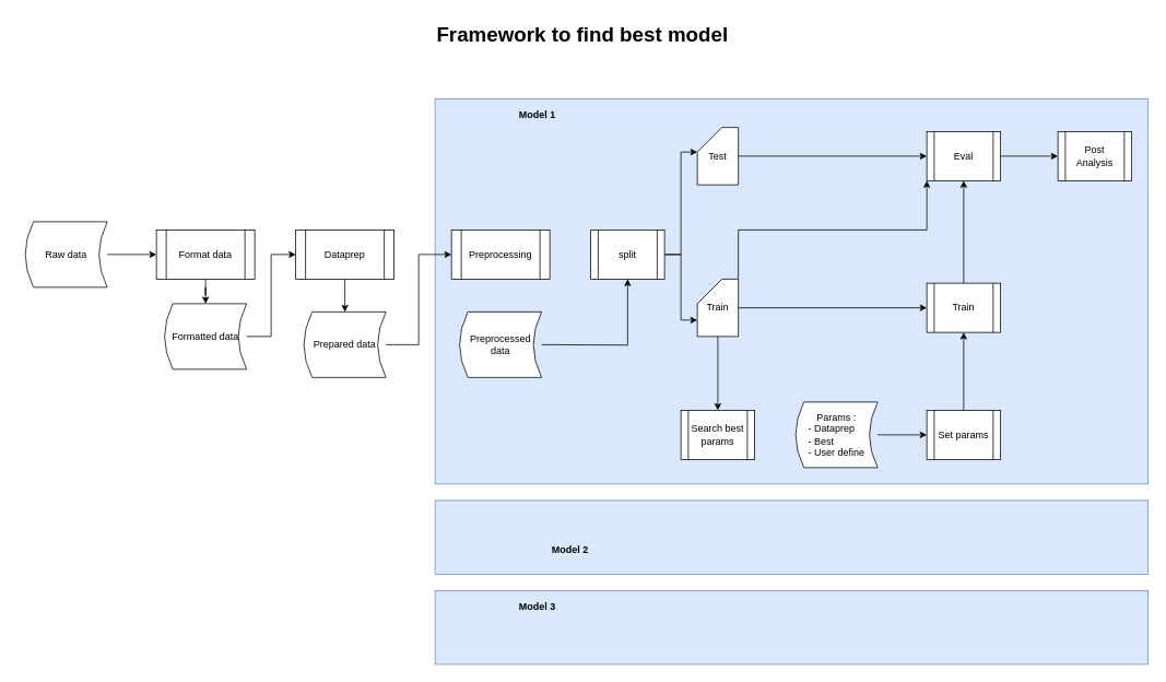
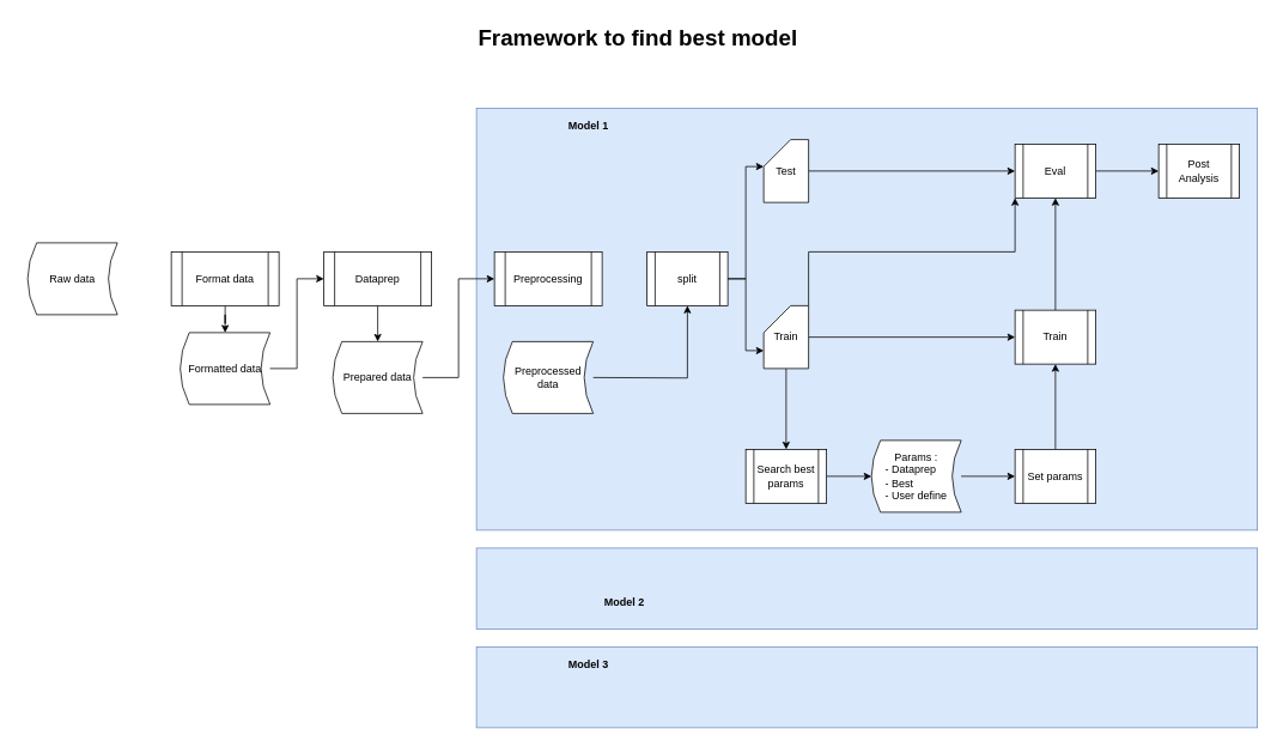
  <mxCell id="0" />
  <mxCell id="1" parent="0" />
  <mxCell id="2" value="" style="rounded=0;whiteSpace=wrap;html=1;fillColor=#dae8fc;strokeColor=#6c8ebf;" parent="1" vertex="1"><mxGeometry x="530" y="120" width="870" height="470" as="geometry" /></mxCell>
- <mxCell id="3" style="edgeStyle=orthogonalEdgeStyle;rounded=0;orthogonalLoop=1;jettySize=auto;html=1;entryX=0;entryY=0.5;entryDx=0;entryDy=0;" parent="1" source="4" target="6" edge="1"><mxGeometry relative="1" as="geometry" /></mxCell>
  <mxCell id="4" value="Raw data" style="shape=dataStorage;whiteSpace=wrap;html=1;" parent="1" vertex="1"><mxGeometry x="30" y="270" width="100" height="80" as="geometry" /></mxCell>
  <mxCell id="5" style="edgeStyle=orthogonalEdgeStyle;rounded=0;orthogonalLoop=1;jettySize=auto;html=1;exitX=0.5;exitY=1;exitDx=0;exitDy=0;" parent="1" source="6" target="10" edge="1"><mxGeometry relative="1" as="geometry" /></mxCell>
  <mxCell id="6" value="Format data" style="shape=process;whiteSpace=wrap;html=1;backgroundOutline=1;" parent="1" vertex="1"><mxGeometry x="190" y="280" width="120" height="60" as="geometry" /></mxCell>
  <mxCell id="7" style="edgeStyle=orthogonalEdgeStyle;rounded=0;orthogonalLoop=1;jettySize=auto;html=1;exitX=0.5;exitY=1;exitDx=0;exitDy=0;entryX=0.5;entryY=0;entryDx=0;entryDy=0;" parent="1" source="8" target="12" edge="1"><mxGeometry relative="1" as="geometry" /></mxCell>
  <mxCell id="8" value="Dataprep" style="shape=process;whiteSpace=wrap;html=1;backgroundOutline=1;" parent="1" vertex="1"><mxGeometry x="360" y="280" width="120" height="60" as="geometry" /></mxCell>
  <mxCell id="9" style="edgeStyle=orthogonalEdgeStyle;rounded=0;orthogonalLoop=1;jettySize=auto;html=1;exitX=1;exitY=0.5;exitDx=0;exitDy=0;entryX=0;entryY=0.5;entryDx=0;entryDy=0;" parent="1" source="10" target="8" edge="1"><mxGeometry relative="1" as="geometry" /></mxCell>
  <mxCell id="10" value="Formatted data" style="shape=dataStorage;whiteSpace=wrap;html=1;" parent="1" vertex="1"><mxGeometry x="200" y="370" width="100" height="80" as="geometry" /></mxCell>
  <mxCell id="11" style="edgeStyle=orthogonalEdgeStyle;rounded=0;orthogonalLoop=1;jettySize=auto;html=1;exitX=1;exitY=0.5;exitDx=0;exitDy=0;entryX=0;entryY=0.5;entryDx=0;entryDy=0;" parent="1" source="12" target="13" edge="1"><mxGeometry relative="1" as="geometry" /></mxCell>
  <mxCell id="12" value="Prepared data" style="shape=dataStorage;whiteSpace=wrap;html=1;" parent="1" vertex="1"><mxGeometry x="370" y="380" width="100" height="80" as="geometry" /></mxCell>
  <mxCell id="13" value="Preprocessing" style="shape=process;whiteSpace=wrap;html=1;backgroundOutline=1;" parent="1" vertex="1"><mxGeometry x="550" y="280" width="120" height="60" as="geometry" /></mxCell>
  <mxCell id="14" style="edgeStyle=orthogonalEdgeStyle;rounded=0;orthogonalLoop=1;jettySize=auto;html=1;entryX=0.5;entryY=1;entryDx=0;entryDy=0;" parent="1" target="18" edge="1"><mxGeometry relative="1" as="geometry"><mxPoint x="660" y="420" as="sourcePoint" /></mxGeometry></mxCell>
  <mxCell id="15" value="Preprocessed data" style="shape=dataStorage;whiteSpace=wrap;html=1;" parent="1" vertex="1"><mxGeometry x="560" y="380" width="100" height="80" as="geometry" /></mxCell>
  <mxCell id="16" style="edgeStyle=orthogonalEdgeStyle;rounded=0;orthogonalLoop=1;jettySize=auto;html=1;exitX=1;exitY=0.5;exitDx=0;exitDy=0;entryX=0;entryY=0;entryDx=0;entryDy=30;entryPerimeter=0;" parent="1" source="18" target="24" edge="1"><mxGeometry relative="1" as="geometry" /></mxCell>
  <mxCell id="17" style="edgeStyle=orthogonalEdgeStyle;rounded=0;orthogonalLoop=1;jettySize=auto;html=1;exitX=1;exitY=0.5;exitDx=0;exitDy=0;entryX=0;entryY=0;entryDx=0;entryDy=50;entryPerimeter=0;" parent="1" source="18" target="22" edge="1"><mxGeometry relative="1" as="geometry" /></mxCell>
  <mxCell id="18" value="split" style="shape=process;whiteSpace=wrap;html=1;backgroundOutline=1;" parent="1" vertex="1"><mxGeometry x="720" y="280" width="90" height="60" as="geometry" /></mxCell>
  <mxCell id="19" style="edgeStyle=orthogonalEdgeStyle;rounded=0;orthogonalLoop=1;jettySize=auto;html=1;exitX=0.5;exitY=1;exitDx=0;exitDy=0;exitPerimeter=0;entryX=0.5;entryY=0;entryDx=0;entryDy=0;" parent="1" source="22" target="26" edge="1"><mxGeometry relative="1" as="geometry" /></mxCell>
  <mxCell id="20" style="edgeStyle=orthogonalEdgeStyle;rounded=0;orthogonalLoop=1;jettySize=auto;html=1;exitX=1;exitY=0.5;exitDx=0;exitDy=0;exitPerimeter=0;entryX=0;entryY=0.5;entryDx=0;entryDy=0;" parent="1" source="22" target="33" edge="1"><mxGeometry relative="1" as="geometry"><mxPoint x="1130" y="375" as="targetPoint" /></mxGeometry></mxCell>
  <mxCell id="21" style="edgeStyle=orthogonalEdgeStyle;rounded=0;orthogonalLoop=1;jettySize=auto;html=1;exitX=1;exitY=0;exitDx=0;exitDy=0;exitPerimeter=0;entryX=0;entryY=1;entryDx=0;entryDy=0;" parent="1" source="22" target="35" edge="1"><mxGeometry relative="1" as="geometry" /></mxCell>
  <mxCell id="22" value="Train" style="shape=card;whiteSpace=wrap;html=1;" parent="1" vertex="1"><mxGeometry x="850" y="340" width="50" height="70" as="geometry" /></mxCell>
  <mxCell id="23" style="edgeStyle=orthogonalEdgeStyle;rounded=0;orthogonalLoop=1;jettySize=auto;html=1;exitX=1;exitY=0.5;exitDx=0;exitDy=0;exitPerimeter=0;entryX=0;entryY=0.5;entryDx=0;entryDy=0;" parent="1" source="24" target="35" edge="1"><mxGeometry relative="1" as="geometry"><mxPoint x="1100" y="190" as="targetPoint" /></mxGeometry></mxCell>
  <mxCell id="24" value="Test" style="shape=card;whiteSpace=wrap;html=1;" parent="1" vertex="1"><mxGeometry x="850" y="155" width="50" height="70" as="geometry" /></mxCell>
+ <mxCell id="25" style="edgeStyle=orthogonalEdgeStyle;rounded=0;orthogonalLoop=1;jettySize=auto;html=1;exitX=1;exitY=0.5;exitDx=0;exitDy=0;entryX=0;entryY=0.5;entryDx=0;entryDy=0;" parent="1" source="26" target="30" edge="1"><mxGeometry relative="1" as="geometry" /></mxCell>
  <mxCell id="26" value="Search best params" style="shape=process;whiteSpace=wrap;html=1;backgroundOutline=1;" parent="1" vertex="1"><mxGeometry x="830" y="500" width="90" height="60" as="geometry" /></mxCell>
  <mxCell id="27" value="" style="edgeStyle=orthogonalEdgeStyle;rounded=0;orthogonalLoop=1;jettySize=auto;html=1;entryX=0.5;entryY=1;entryDx=0;entryDy=0;" parent="1" source="28" target="33" edge="1"><mxGeometry relative="1" as="geometry"><mxPoint x="1175" y="420" as="targetPoint" /></mxGeometry></mxCell>
  <mxCell id="28" value="Set params" style="shape=process;whiteSpace=wrap;html=1;backgroundOutline=1;" parent="1" vertex="1"><mxGeometry x="1130" y="500" width="90" height="60" as="geometry" /></mxCell>
  <mxCell id="29" style="edgeStyle=orthogonalEdgeStyle;rounded=0;orthogonalLoop=1;jettySize=auto;html=1;exitX=1;exitY=0.5;exitDx=0;exitDy=0;entryX=0;entryY=0.5;entryDx=0;entryDy=0;" parent="1" source="30" target="28" edge="1"><mxGeometry relative="1" as="geometry" /></mxCell>
  <mxCell id="30" value="Params :&lt;br&gt;&lt;div style=&quot;text-align: left&quot;&gt;&lt;span&gt;- Dataprep&lt;/span&gt;&lt;/div&gt;&lt;div style=&quot;text-align: left&quot;&gt;&lt;span&gt;- Best&lt;/span&gt;&lt;/div&gt;&lt;div style=&quot;text-align: left&quot;&gt;&lt;span&gt;- User define&lt;/span&gt;&lt;/div&gt;" style="shape=dataStorage;whiteSpace=wrap;html=1;" parent="1" vertex="1"><mxGeometry x="970" y="490" width="100" height="80" as="geometry" /></mxCell>
  <mxCell id="31" value="Model 1" style="text;html=1;strokeColor=none;fillColor=none;align=center;verticalAlign=middle;whiteSpace=wrap;rounded=0;fontStyle=1" parent="1" vertex="1"><mxGeometry x="530" y="120" width="250" height="40" as="geometry" /></mxCell>
  <mxCell id="32" style="edgeStyle=orthogonalEdgeStyle;rounded=0;orthogonalLoop=1;jettySize=auto;html=1;entryX=0.5;entryY=1;entryDx=0;entryDy=0;" parent="1" source="33" target="35" edge="1"><mxGeometry relative="1" as="geometry" /></mxCell>
  <mxCell id="33" value="Train" style="shape=process;whiteSpace=wrap;html=1;backgroundOutline=1;" parent="1" vertex="1"><mxGeometry x="1130" y="345" width="90" height="60" as="geometry" /></mxCell>
  <mxCell id="34" style="edgeStyle=orthogonalEdgeStyle;rounded=0;orthogonalLoop=1;jettySize=auto;html=1;exitX=1;exitY=0.5;exitDx=0;exitDy=0;entryX=0;entryY=0.5;entryDx=0;entryDy=0;" parent="1" source="35" target="36" edge="1"><mxGeometry relative="1" as="geometry" /></mxCell>
  <mxCell id="35" value="Eval" style="shape=process;whiteSpace=wrap;html=1;backgroundOutline=1;" parent="1" vertex="1"><mxGeometry x="1130" y="160" width="90" height="60" as="geometry" /></mxCell>
  <mxCell id="36" value="Post Analysis" style="shape=process;whiteSpace=wrap;html=1;backgroundOutline=1;" parent="1" vertex="1"><mxGeometry x="1290" y="160" width="90" height="60" as="geometry" /></mxCell>
  <mxCell id="37" value="" style="rounded=0;whiteSpace=wrap;html=1;fillColor=#dae8fc;strokeColor=#6c8ebf;" parent="1" vertex="1"><mxGeometry x="530" y="610" width="870" height="90" as="geometry" /></mxCell>
  <mxCell id="38" value="" style="rounded=0;whiteSpace=wrap;html=1;fillColor=#dae8fc;strokeColor=#6c8ebf;" parent="1" vertex="1"><mxGeometry x="530" y="720" width="870" height="90" as="geometry" /></mxCell>
  <mxCell id="39" value="Framework to find best model" style="text;html=1;strokeColor=none;fillColor=none;align=center;verticalAlign=middle;whiteSpace=wrap;rounded=0;fontStyle=1;fontSize=25;" parent="1" vertex="1"><mxGeometry x="20" y="20" width="1380" height="40" as="geometry" /></mxCell>
  <mxCell id="40" value="Model 2" style="text;html=1;strokeColor=none;fillColor=none;align=center;verticalAlign=middle;whiteSpace=wrap;rounded=0;fontStyle=1" parent="1" vertex="1"><mxGeometry x="570" y="650" width="250" height="40" as="geometry" /></mxCell>
  <mxCell id="41" value="Model 3" style="text;html=1;strokeColor=none;fillColor=none;align=center;verticalAlign=middle;whiteSpace=wrap;rounded=0;fontStyle=1" parent="1" vertex="1"><mxGeometry x="530" y="720" width="250" height="40" as="geometry" /></mxCell>
